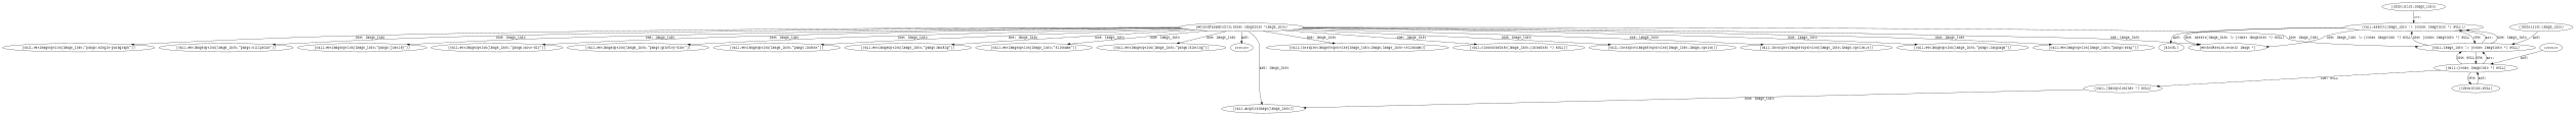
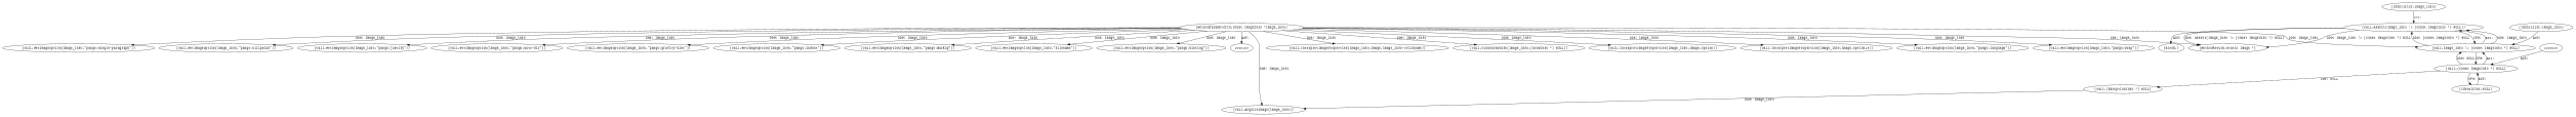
  digraph {
    fontname="Courier Prime"
    node [fontname="Courier Prime"]
    edge [fontname="Courier Prime"]
    n1 [label="(Call,assert(image_info != (const ImageInfo *) NULL))"]
    n2 [label="(Call,image_info != (const ImageInfo *) NULL)"]
    n3 [label="(MethodReturn,static Image *)"]
    n4 [label="(Block,)"]
    n5 [label="(Call,(const ImageInfo *) NULL)"]
    n6 [label="(Identifier,NULL)"]
    n7 [label="(Call,(ExceptionInfo *) NULL)"]
    n8 [label="(Call,AcquireImage(image_info))"]
    n9 [label="(MethodParameterIn,const ImageInfo *image_info)"]
    n10 [label="(Call,InterpretImageProperties(image_info,image,image_info->filename))"]
    n11 [label="(Call,CloneDrawInfo(image_info,(DrawInfo *) NULL))"]
    n12 [label="(Call,InterpretImageProperties(image_info,image,option))"]
    n13 [label="(Call,InterpretImageProperties(image_info,image,option+6))"]
    n14 [label="(Call,GetImageOption(image_info,\"pango:language\"))"]
    n15 [label="(Call,GetImageOption(image_info,\"pango:wrap\"))"]
    n16 [label="(Call,GetImageOption(image_info,\"pango:single-paragraph\"))"]
    n17 [label="(Call,GetImageOption(image_info,\"pango:ellipsize\"))"]
    n18 [label="(Call,GetImageOption(image_info,\"pango:justify\"))"]
    n19 [label="(Call,GetImageOption(image_info,\"pango:auto-dir\"))"]
    n20 [label="(Call,GetImageOption(image_info,\"pango:gravity-hint\"))"]
    n21 [label="(Call,GetImageOption(image_info,\"pango:indent\"))"]
    n22 [label="(Call,GetImageOption(image_info,\"pango:markup\"))"]
    n23 [label="(Call,GetImageOption(image_info,\"filename\"))"]
    n24 [label="(Call,GetImageOption(image_info,\"pango:hinting\"))"]
    1000109
    n26 [label="(Identifier,image_info)"]
    n27 [label="(Identifier,image_info)"]
    1000139
    n1 -> n2 [label="CFG: "]
    n1 -> n3 [label="DDG: assert(image_info != (const ImageInfo *) NULL)"]
    n1 -> n3 [label="DDG: image_info != (const ImageInfo *) NULL"]
    n1 -> n4 [label="AST: "]
    n2 -> n1 [label="AST: "]
    n2 -> n1 [label="DDG: image_info"]
    n2 -> n1 [label="DDG: (const ImageInfo *) NULL"]
    n2 -> n5 [label="CFG: "]
    n5 -> n2 [label="AST: "]
    n5 -> n2 [label="DDG: NULL"]
    n5 -> n6 [label="CFG: "]
    n5 -> n7 [label="DDG: NULL"]
    n6 -> n5 [label="AST: "]
    n7 -> n8 [label="DDG: image_info"]
    n9 -> n2 [label="DDG: image_info"]
    n9 -> n3 [label="DDG: image_info"]
-   n9 -> n8 [label="AST: image_info"]
+   n9 -> n8 [label="DDG: image_info"]
    n9 -> n10 [label="DDG: image_info"]
    n9 -> n11 [label="DDG: image_info"]
    n9 -> n12 [label="DDG: image_info"]
    n9 -> n13 [label="DDG: image_info"]
    n9 -> n14 [label="DDG: image_info"]
    n9 -> n15 [label="DDG: image_info"]
    n9 -> n16 [label="DDG: image_info"]
    n9 -> n17 [label="DDG: image_info"]
    n9 -> n18 [label="DDG: image_info"]
    n9 -> n19 [label="DDG: image_info"]
    n9 -> n20 [label="DDG: image_info"]
    n9 -> n21 [label="DDG: image_info"]
    n9 -> n22 [label="DDG: image_info"]
    n9 -> n23 [label="DDG: image_info"]
    n9 -> n24 [label="DDG: image_info"]
    n9 -> 1000109 [label="AST: "]
    n26 -> n2 [label="AST: "]
    n27 -> n1 [label="CFG: "]
    1000139 -> n5 [label="AST: "]
  }
